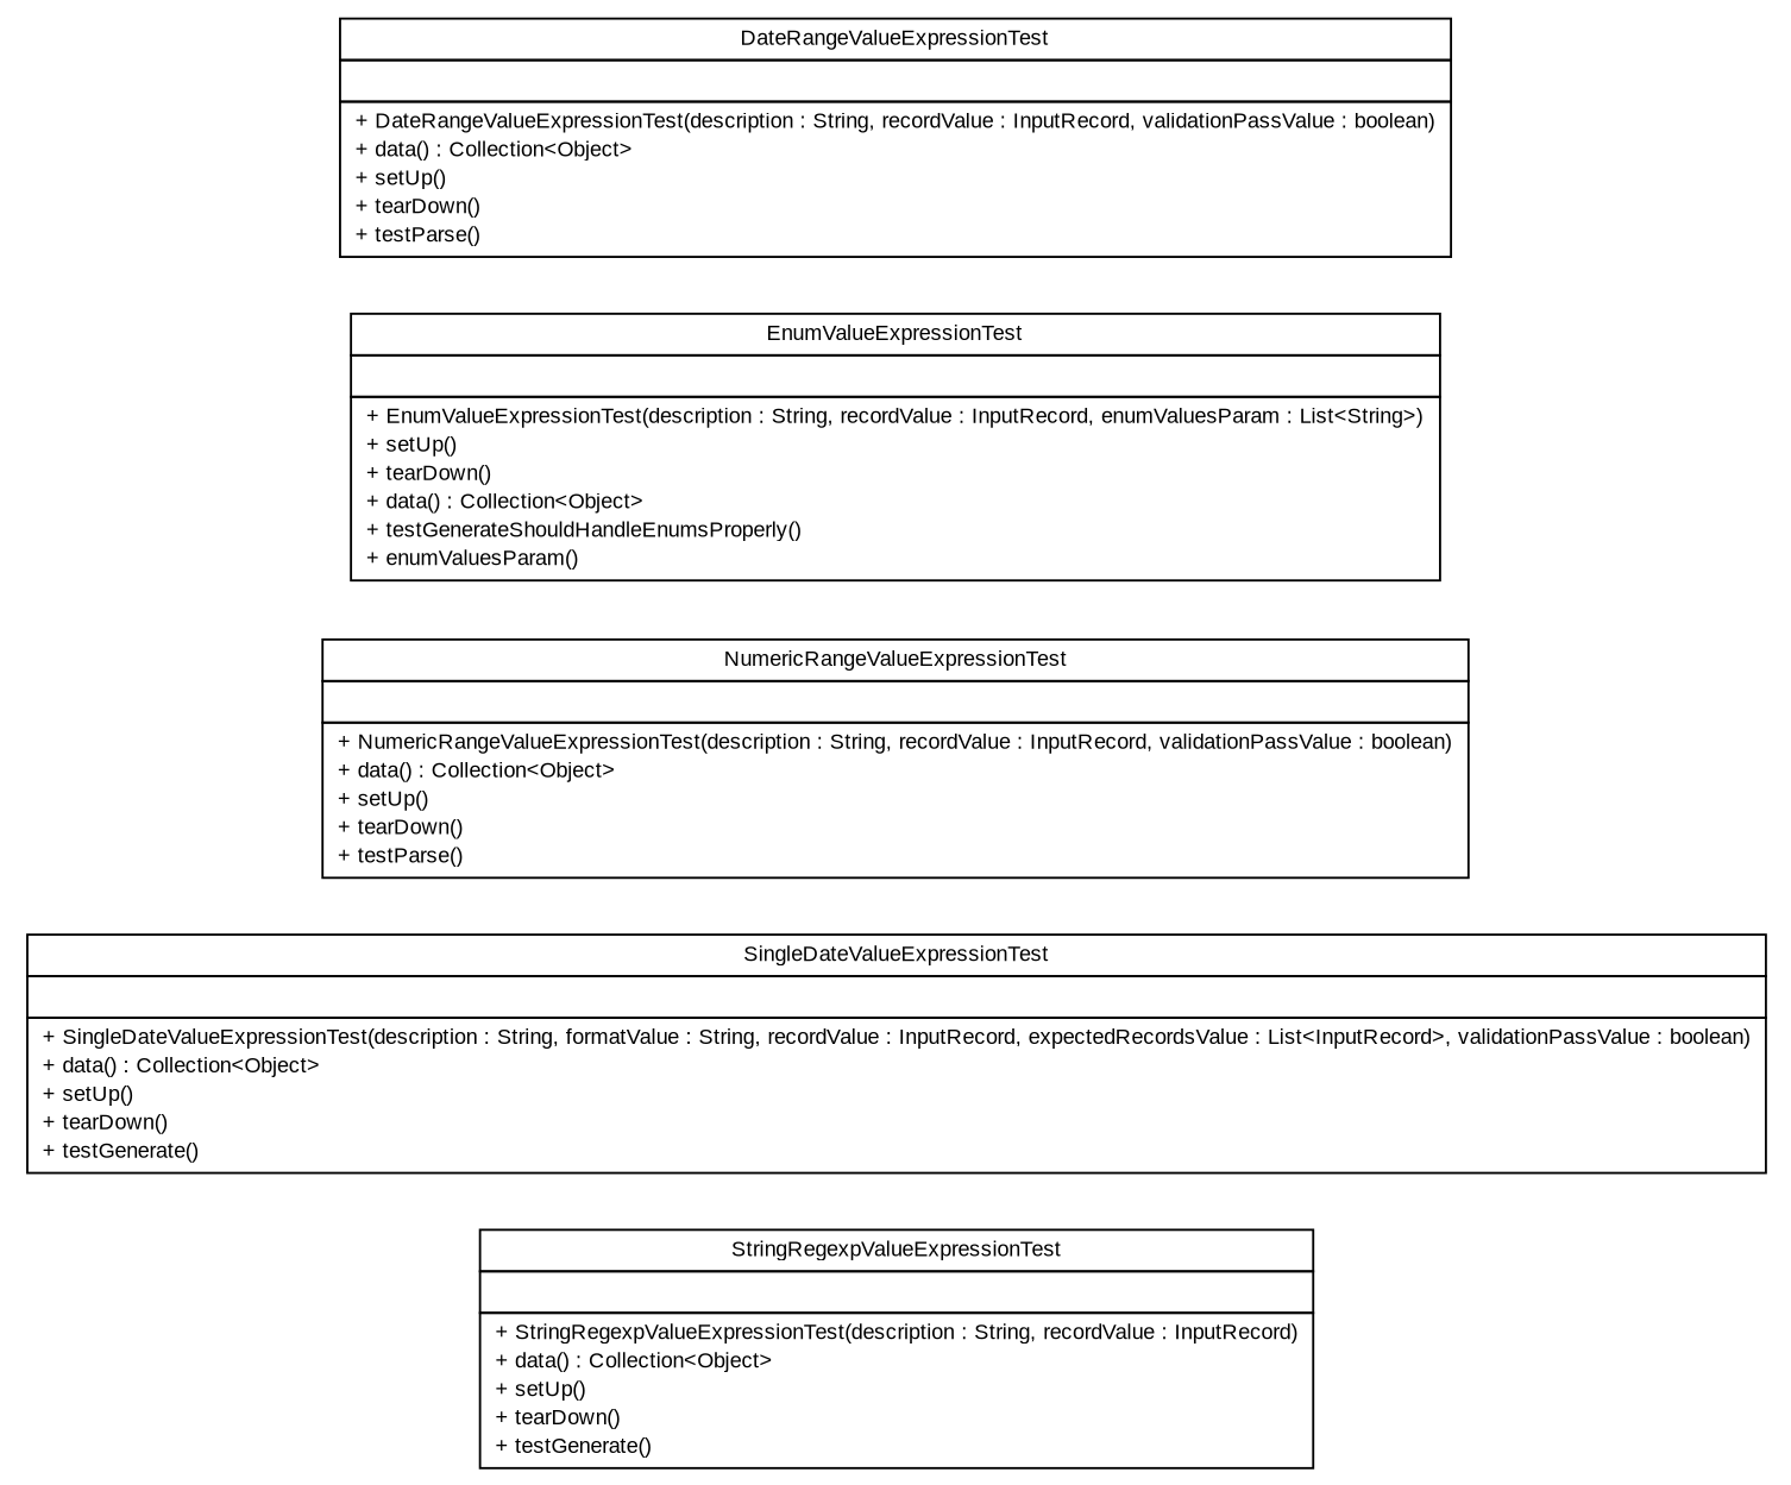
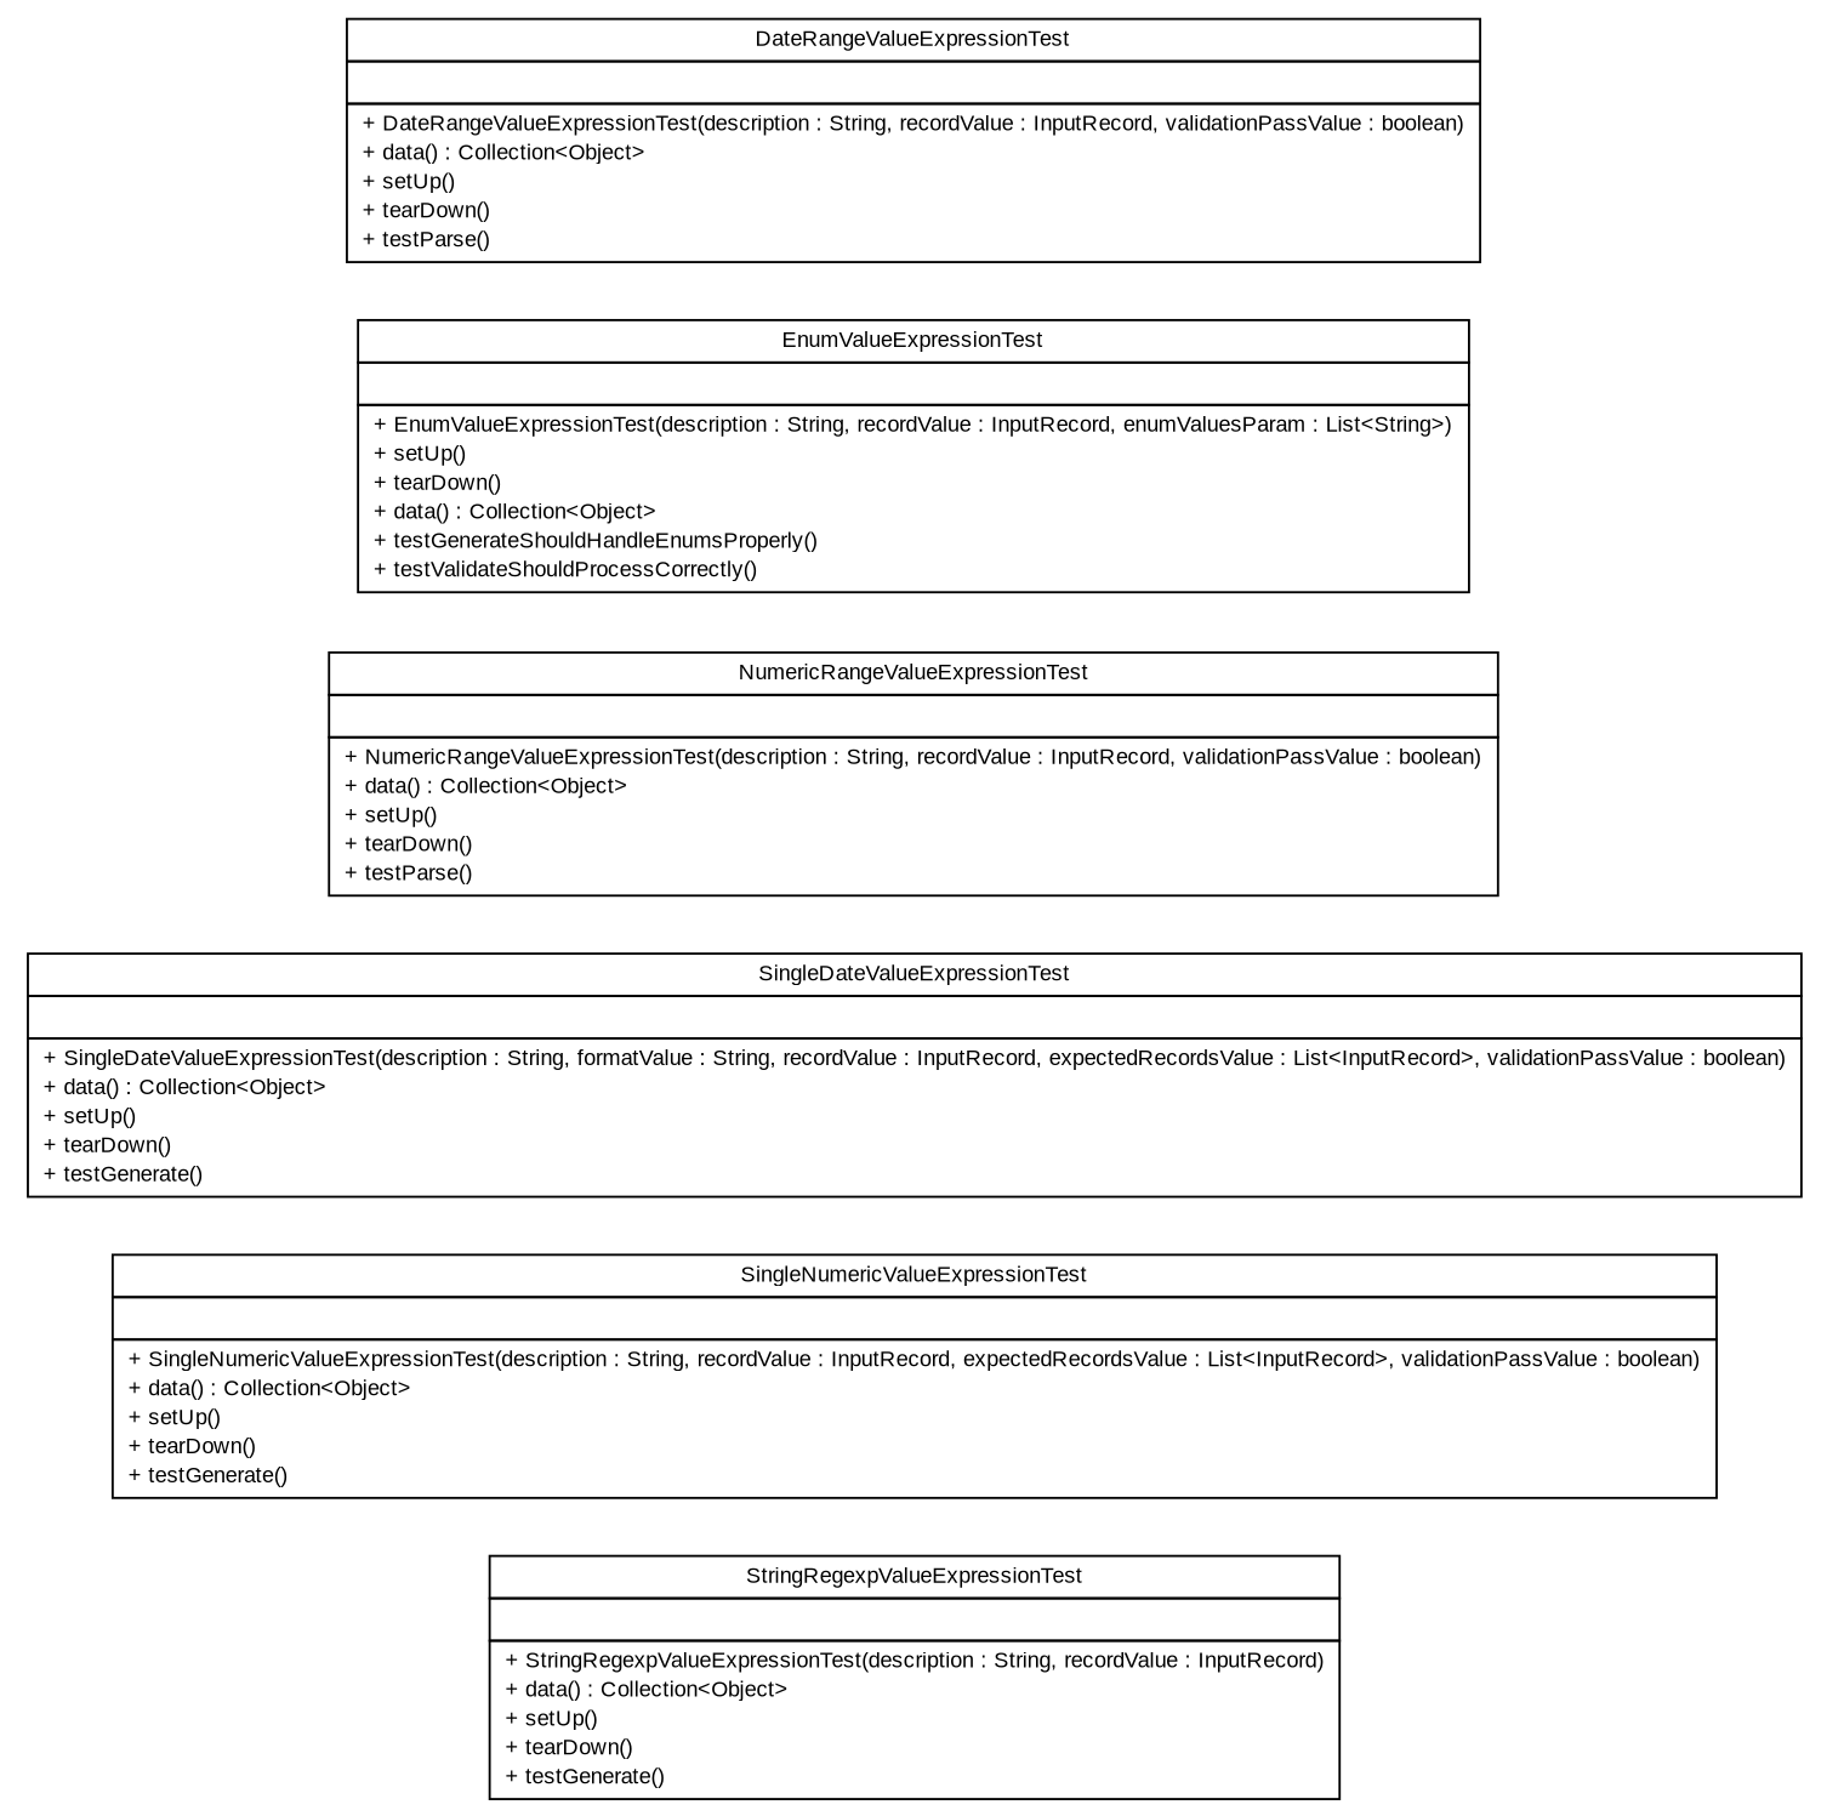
  digraph {
    nodesep=0.25
    ranksep=0.5
    rankdir=LR
    node [fontcolor=black fontname=arial fontsize=10.0 shape=plaintext]
    n1 [label=<<table title="com.github.mkolisnyk.aerial.expressions.value.StringRegexpValueExpressionTest" border="0" cellborder="1" cellspacing="0" cellpadding="2" port="p" href="./StringRegexpValueExpressionTest.html"> 		<tr><td><table border="0" cellspacing="0" cellpadding="1"> <tr><td align="center" balign="center"> StringRegexpValueExpressionTest </td></tr> 		</table></td></tr> 		<tr><td><table border="0" cellspacing="0" cellpadding="1"> <tr><td align="left" balign="left">  </td></tr> 		</table></td></tr> 		<tr><td><table border="0" cellspacing="0" cellpadding="1"> <tr><td align="left" balign="left"> + StringRegexpValueExpressionTest(description : String, recordValue : InputRecord) </td></tr> <tr><td align="left" balign="left"> + data() : Collection&lt;Object&gt; </td></tr> <tr><td align="left" balign="left"> + setUp() </td></tr> <tr><td align="left" balign="left"> + tearDown() </td></tr> <tr><td align="left" balign="left"> + testGenerate() </td></tr> 		</table></td></tr> 		</table>>]
+   n2 [label=<<table title="com.github.mkolisnyk.aerial.expressions.value.SingleNumericValueExpressionTest" border="0" cellborder="1" cellspacing="0" cellpadding="2" port="p" href="./SingleNumericValueExpressionTest.html"> 		<tr><td><table border="0" cellspacing="0" cellpadding="1"> <tr><td align="center" balign="center"> SingleNumericValueExpressionTest </td></tr> 		</table></td></tr> 		<tr><td><table border="0" cellspacing="0" cellpadding="1"> <tr><td align="left" balign="left">  </td></tr> 		</table></td></tr> 		<tr><td><table border="0" cellspacing="0" cellpadding="1"> <tr><td align="left" balign="left"> + SingleNumericValueExpressionTest(description : String, recordValue : InputRecord, expectedRecordsValue : List&lt;InputRecord&gt;, validationPassValue : boolean) </td></tr> <tr><td align="left" balign="left"> + data() : Collection&lt;Object&gt; </td></tr> <tr><td align="left" balign="left"> + setUp() </td></tr> <tr><td align="left" balign="left"> + tearDown() </td></tr> <tr><td align="left" balign="left"> + testGenerate() </td></tr> 		</table></td></tr> 		</table>>]
    n3 [label=<<table title="com.github.mkolisnyk.aerial.expressions.value.SingleDateValueExpressionTest" border="0" cellborder="1" cellspacing="0" cellpadding="2" port="p" href="./SingleDateValueExpressionTest.html"> 		<tr><td><table border="0" cellspacing="0" cellpadding="1"> <tr><td align="center" balign="center"> SingleDateValueExpressionTest </td></tr> 		</table></td></tr> 		<tr><td><table border="0" cellspacing="0" cellpadding="1"> <tr><td align="left" balign="left">  </td></tr> 		</table></td></tr> 		<tr><td><table border="0" cellspacing="0" cellpadding="1"> <tr><td align="left" balign="left"> + SingleDateValueExpressionTest(description : String, formatValue : String, recordValue : InputRecord, expectedRecordsValue : List&lt;InputRecord&gt;, validationPassValue : boolean) </td></tr> <tr><td align="left" balign="left"> + data() : Collection&lt;Object&gt; </td></tr> <tr><td align="left" balign="left"> + setUp() </td></tr> <tr><td align="left" balign="left"> + tearDown() </td></tr> <tr><td align="left" balign="left"> + testGenerate() </td></tr> 		</table></td></tr> 		</table>>]
    n4 [label=<<table title="com.github.mkolisnyk.aerial.expressions.value.NumericRangeValueExpressionTest" border="0" cellborder="1" cellspacing="0" cellpadding="2" port="p" href="./NumericRangeValueExpressionTest.html"> 		<tr><td><table border="0" cellspacing="0" cellpadding="1"> <tr><td align="center" balign="center"> NumericRangeValueExpressionTest </td></tr> 		</table></td></tr> 		<tr><td><table border="0" cellspacing="0" cellpadding="1"> <tr><td align="left" balign="left">  </td></tr> 		</table></td></tr> 		<tr><td><table border="0" cellspacing="0" cellpadding="1"> <tr><td align="left" balign="left"> + NumericRangeValueExpressionTest(description : String, recordValue : InputRecord, validationPassValue : boolean) </td></tr> <tr><td align="left" balign="left"> + data() : Collection&lt;Object&gt; </td></tr> <tr><td align="left" balign="left"> + setUp() </td></tr> <tr><td align="left" balign="left"> + tearDown() </td></tr> <tr><td align="left" balign="left"> + testParse() </td></tr> 		</table></td></tr> 		</table>>]
-   n5 [label=<<table title="com.github.mkolisnyk.aerial.expressions.value.EnumValueExpressionTest" border="0" cellborder="1" cellspacing="0" cellpadding="2" port="p" href="./EnumValueExpressionTest.html"> 		<tr><td><table border="0" cellspacing="0" cellpadding="1"> <tr><td align="center" balign="center"> EnumValueExpressionTest </td></tr> 		</table></td></tr> 		<tr><td><table border="0" cellspacing="0" cellpadding="1"> <tr><td align="left" balign="left">  </td></tr> 		</table></td></tr> 		<tr><td><table border="0" cellspacing="0" cellpadding="1"> <tr><td align="left" balign="left"> + EnumValueExpressionTest(description : String, recordValue : InputRecord, enumValuesParam : List&lt;String&gt;) </td></tr> <tr><td align="left" balign="left"> + setUp() </td></tr> <tr><td align="left" balign="left"> + tearDown() </td></tr> <tr><td align="left" balign="left"> + data() : Collection&lt;Object&gt; </td></tr> <tr><td align="left" balign="left"> + testGenerateShouldHandleEnumsProperly() </td></tr> <tr><td align="left" balign="left"> + enumValuesParam() </td></tr> 		</table></td></tr> 		</table>>]
+   n5 [label=<<table title="com.github.mkolisnyk.aerial.expressions.value.EnumValueExpressionTest" border="0" cellborder="1" cellspacing="0" cellpadding="2" port="p" href="./EnumValueExpressionTest.html"> 		<tr><td><table border="0" cellspacing="0" cellpadding="1"> <tr><td align="center" balign="center"> EnumValueExpressionTest </td></tr> 		</table></td></tr> 		<tr><td><table border="0" cellspacing="0" cellpadding="1"> <tr><td align="left" balign="left">  </td></tr> 		</table></td></tr> 		<tr><td><table border="0" cellspacing="0" cellpadding="1"> <tr><td align="left" balign="left"> + EnumValueExpressionTest(description : String, recordValue : InputRecord, enumValuesParam : List&lt;String&gt;) </td></tr> <tr><td align="left" balign="left"> + setUp() </td></tr> <tr><td align="left" balign="left"> + tearDown() </td></tr> <tr><td align="left" balign="left"> + data() : Collection&lt;Object&gt; </td></tr> <tr><td align="left" balign="left"> + testGenerateShouldHandleEnumsProperly() </td></tr> <tr><td align="left" balign="left"> + testValidateShouldProcessCorrectly() </td></tr> 		</table></td></tr> 		</table>>]
    n6 [label=<<table title="com.github.mkolisnyk.aerial.expressions.value.DateRangeValueExpressionTest" border="0" cellborder="1" cellspacing="0" cellpadding="2" port="p" href="./DateRangeValueExpressionTest.html"> 		<tr><td><table border="0" cellspacing="0" cellpadding="1"> <tr><td align="center" balign="center"> DateRangeValueExpressionTest </td></tr> 		</table></td></tr> 		<tr><td><table border="0" cellspacing="0" cellpadding="1"> <tr><td align="left" balign="left">  </td></tr> 		</table></td></tr> 		<tr><td><table border="0" cellspacing="0" cellpadding="1"> <tr><td align="left" balign="left"> + DateRangeValueExpressionTest(description : String, recordValue : InputRecord, validationPassValue : boolean) </td></tr> <tr><td align="left" balign="left"> + data() : Collection&lt;Object&gt; </td></tr> <tr><td align="left" balign="left"> + setUp() </td></tr> <tr><td align="left" balign="left"> + tearDown() </td></tr> <tr><td align="left" balign="left"> + testParse() </td></tr> 		</table></td></tr> 		</table>>]
  }
